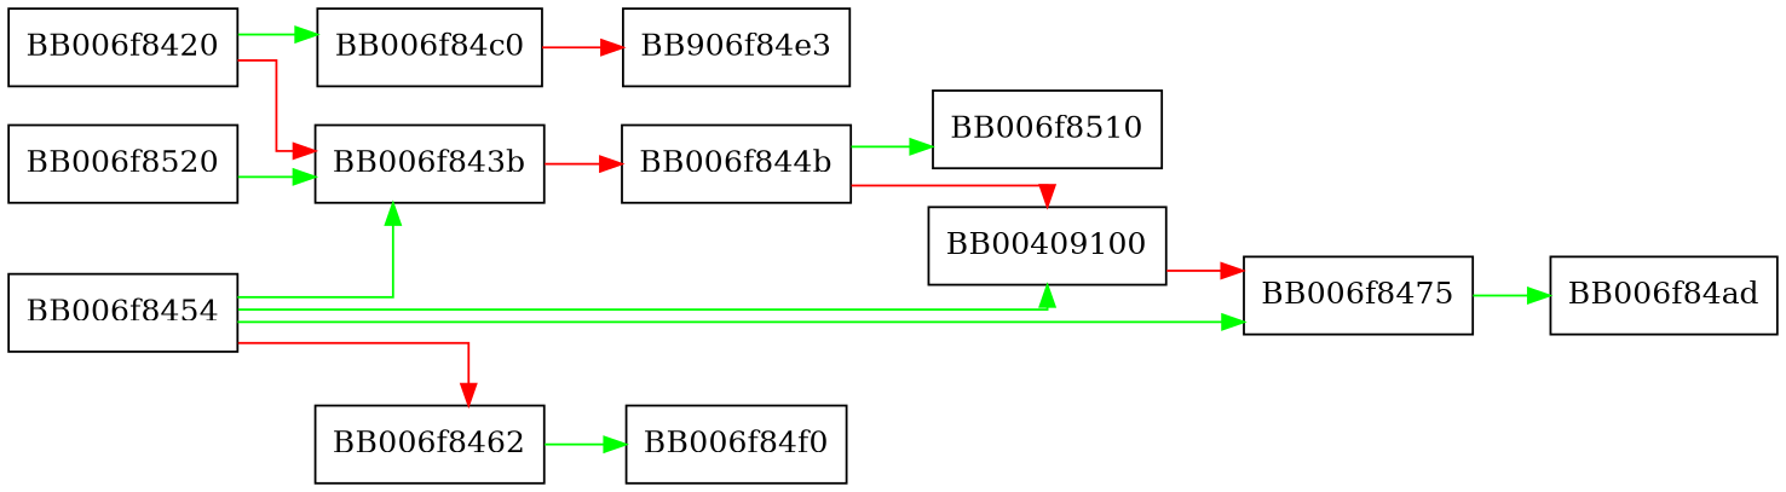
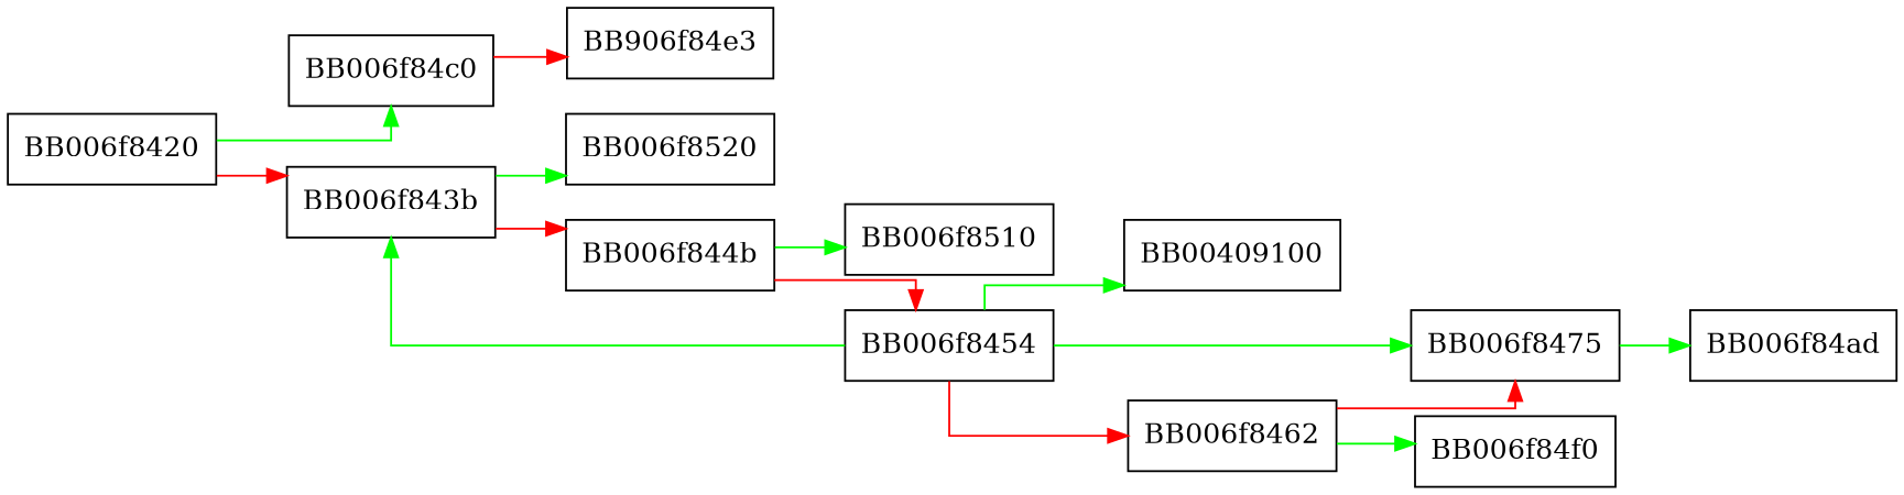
  digraph {
    rankdir=LR
    splines=ortho
    node [shape=box]
    edge [color=green]
    BB006f8420
    BB006f84c0
    BB006f843b
    n4 [label=BB906f84e3]
    BB006f8520
    BB006f844b
    BB006f8510
    BB006f8454
    n9 [label=BB00409100]
    BB006f8475
    BB006f8462
    BB006f84ad
    BB006f84f0
    BB006f8420 -> BB006f84c0
    BB006f8420 -> BB006f843b [color=red]
    BB006f84c0 -> n4 [color=red]
-   BB006f8520 -> BB006f843b
+   BB006f843b -> BB006f8520
    BB006f843b -> BB006f844b [color=red]
    BB006f844b -> BB006f8510
-   BB006f844b -> n9 [color=red]
+   BB006f844b -> BB006f8454 [color=red]
    BB006f8454 -> BB006f843b
    BB006f8454 -> n9
    BB006f8454 -> BB006f8475
    BB006f8454 -> BB006f8462 [color=red]
    BB006f8475 -> BB006f84ad
-   n9 -> BB006f8475 [color=red]
+   BB006f8462 -> BB006f8475 [color=red]
    BB006f8462 -> BB006f84f0
  }
